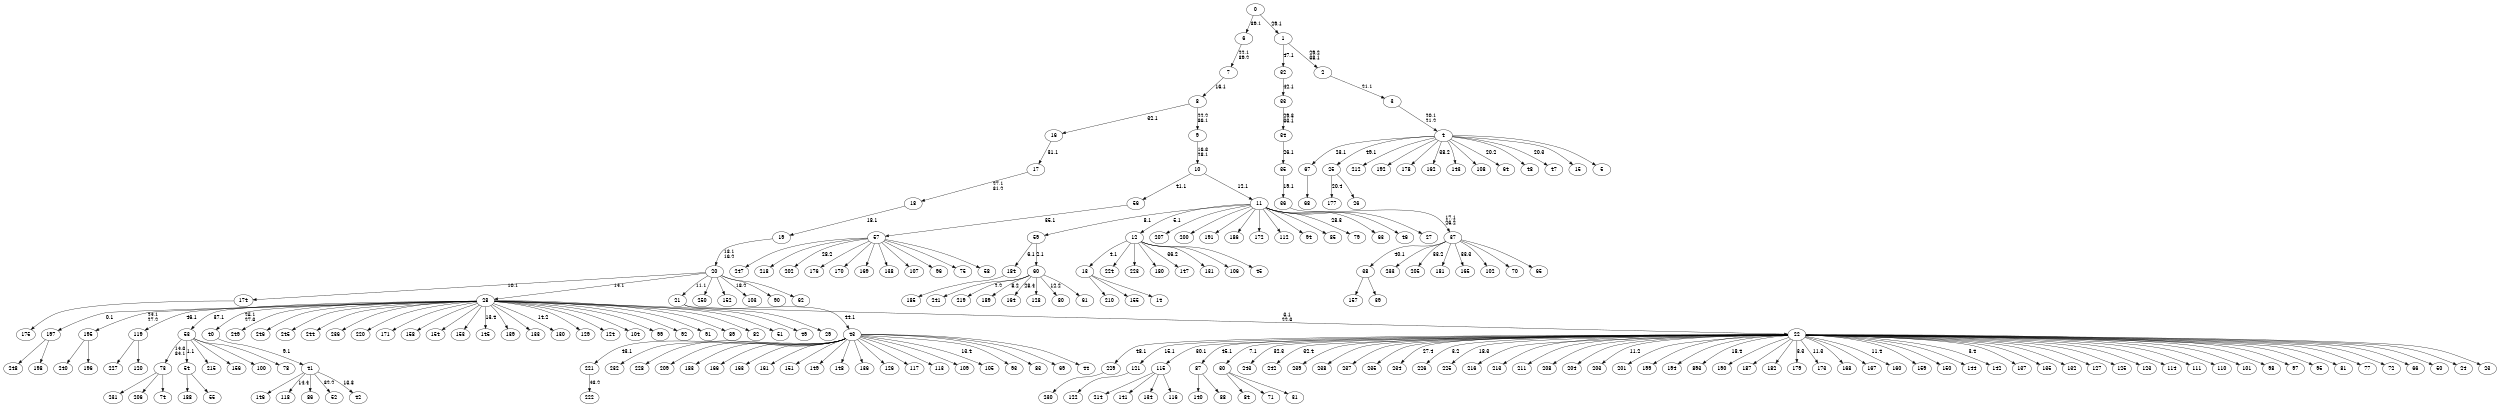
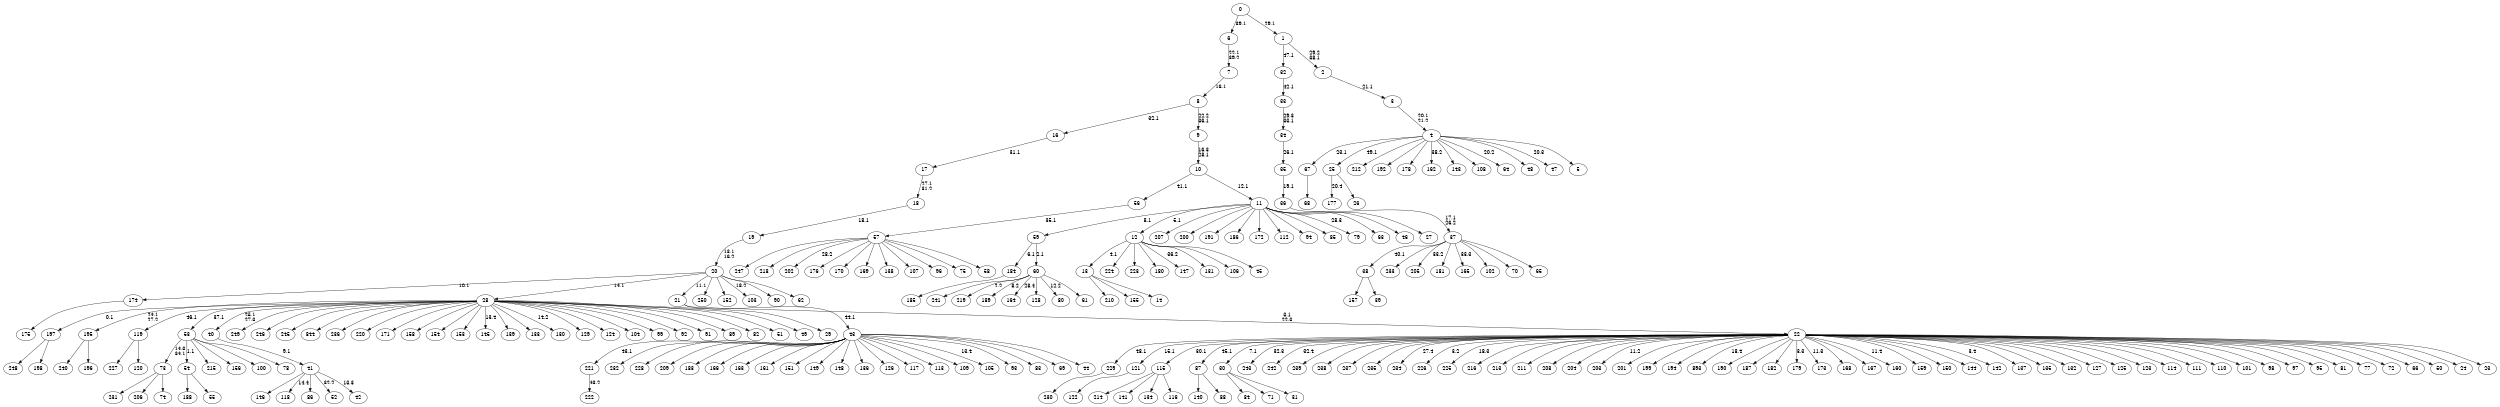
  digraph {
    229
    230
    221
    222
    197
    248
    198
    195
    240
    196
    184
    185
    174
    175
    121
    122
    119
    227
    120
    115
    214
    141
    134
    116
    87
    140
    88
    73
    231
    206
    74
    67
    68
    60
    241
    219
    189
    164
    128
    80
    61
    59
    57
    247
    218
    202
    176
    170
    169
    138
    107
    96
    75
    58
    56
    54
    188
    55
    53
    215
    156
    100
    78
    43
    232
    228
    209
    183
    166
    163
    161
    151
    149
    148
    136
    126
    117
    113
    109
    105
    93
    83
    69
    44
    41
    146
    118
    86
    52
    42
    40
    38
    157
    39
    37
    233
    205
    181
    165
    102
    70
    65
    36
    35
    34
    33
    32
    30
    84
    71
    31
    28
    249
    246
    245
-   244
+   244 [label=844]
    236
    220
    171
    158
    154
    153
    145
    139
    133
    130
    129
    124
    104
    99
    92
    91
    89
    82
    51
    49
    29
    25
    177
    26
    22
    243
    242
    239
    238
    237
    235
    234
    226
    225
    216
    213
    211
    208
    204
    203
    201
    199
    194
    n160 [label=893]
    190
    187
    182
    179
    173
    168
    167
    160
    159
    150
    144
    142
    137
    135
    132
    127
    125
    123
    114
    111
    110
    101
    98
    97
    95
    81
    77
    72
    66
    50
    24
    23
    21
    20
    250
    152
    103
    90
    62
    19
    18
    17
    16
    13
    210
    155
    14
    12
    224
    223
    180
    147
    131
    106
    45
    11
    207
    200
    191
    186
    172
    112
    94
    85
    79
    63
    46
    27
    10
    9
    8
    7
    6
    4
    212
    192
    178
    162
    143
    108
    64
    48
    47
-   15
    5
    3
    2
    1
    0
    229 -> 230
    221 -> 222 [label="43,2"]
    197 -> 248
    197 -> 198
    195 -> 240
    195 -> 196
    184 -> 185
    174 -> 175
    121 -> 122
    119 -> 227
    119 -> 120
    115 -> 214
    115 -> 141
    115 -> 134
    115 -> 116
    87 -> 140
    87 -> 88
    73 -> 231
    73 -> 206
    73 -> 74
    67 -> 68
    60 -> 241
    60 -> 219 [label="2,2"]
    60 -> 189 [label="8,2"]
    60 -> 164 [label="28,4"]
    60 -> 128
    60 -> 80 [label="12,2"]
    60 -> 61
    59 -> 184 [label="6,1"]
    59 -> 60 [label="2,1"]
    57 -> 247
    57 -> 218
    57 -> 202 [label="28,2"]
    57 -> 176
    57 -> 170
    57 -> 169
    57 -> 138
    57 -> 107
    57 -> 96
    57 -> 75
    57 -> 58
    56 -> 57 [label="35,1"]
    54 -> 188
    54 -> 55
    53 -> 73 [label="14,3\n34,1"]
    53 -> 54 [label="1,1"]
    53 -> 215
    53 -> 156
    53 -> 100
    53 -> 78
    43 -> 221 [label="43,1"]
    43 -> 232
    43 -> 228
    43 -> 209
    43 -> 183
    43 -> 166
    43 -> 163
    43 -> 161
    43 -> 151
    43 -> 149
    43 -> 148
    43 -> 136
    43 -> 126
    43 -> 117
    43 -> 113
    43 -> 109
    43 -> 105 [label="13,4"]
    43 -> 93
    43 -> 83
    43 -> 69
    43 -> 44
    41 -> 146
    41 -> 118 [label="14,4"]
    41 -> 86
    41 -> 52 [label="32,2"]
    41 -> 42 [label="13,3"]
    40 -> 41 [label="9,1"]
    38 -> 157
    38 -> 39
    37 -> 38 [label="40,1"]
    37 -> 233
    37 -> 205 [label="33,2"]
    37 -> 181
    37 -> 165 [label="33,3"]
    37 -> 102
    37 -> 70
    37 -> 65
    36 -> 37 [label="17,1\n26,2"]
    35 -> 36 [label="19,1"]
    34 -> 35 [label="26,1"]
    33 -> 34 [label="29,3\n33,1"]
    32 -> 33 [label="42,1"]
    30 -> 84
    30 -> 71
    30 -> 31
    28 -> 197 [label="0,1"]
    28 -> 195 [label="24,1\n27,2"]
    28 -> 119 [label="46,1"]
    28 -> 53 [label="37,1"]
    28 -> 40 [label="25,1\n27,3"]
    28 -> 249
    28 -> 246
    28 -> 245
    28 -> 244
    28 -> 236
    28 -> 220
    28 -> 171
    28 -> 158
    28 -> 154
    28 -> 153
    28 -> 145 [label="13,4"]
    28 -> 139
    28 -> 133
    28 -> 130 [label="14,2"]
    28 -> 129
    28 -> 124
    28 -> 104
    28 -> 99
    28 -> 92
    28 -> 91
    28 -> 89
    28 -> 82
    28 -> 51
    28 -> 49
    28 -> 29
    25 -> 177 [label="20,4"]
    25 -> 26
    22 -> 229 [label="48,1"]
    22 -> 121 [label="15,1"]
    22 -> 115 [label="30,1"]
    22 -> 87 [label="45,1"]
    22 -> 30 [label="7,1"]
    22 -> 243 [label="32,3"]
    22 -> 242 [label="32,4"]
    22 -> 239
    22 -> 238
    22 -> 237
    22 -> 235
    22 -> 234 [label="27,4"]
    22 -> 226 [label="3,2"]
    22 -> 225 [label="18,3"]
    22 -> 216
    22 -> 213
    22 -> 211
    22 -> 208
    22 -> 204
    22 -> 203 [label="11,2"]
    22 -> 201
    22 -> 199
    22 -> 194
    22 -> n160 [label="18,4"]
    22 -> 190
    22 -> 187
    22 -> 182
    22 -> 179 [label="3,3"]
    22 -> 173 [label="11,3"]
    22 -> 168
    22 -> 167
    22 -> 160 [label="11,4"]
    22 -> 159
    22 -> 150
    22 -> 144
    22 -> 142 [label="3,4"]
    22 -> 137
    22 -> 135
    22 -> 132
    22 -> 127
    22 -> 125
    22 -> 123
    22 -> 114
    22 -> 111
    22 -> 110
    22 -> 101
    22 -> 98
    22 -> 97
    22 -> 95
    22 -> 81
    22 -> 77
    22 -> 72
    22 -> 66
    22 -> 50
    22 -> 24
    22 -> 23
    21 -> 43 [label="44,1"]
    21 -> 22 [label="3,1\n22,3"]
    20 -> 174 [label="10,1"]
    20 -> 28 [label="14,1"]
    20 -> 21 [label="11,1"]
    20 -> 250
    20 -> 152
    20 -> 103 [label="18,2"]
    20 -> 90
    20 -> 62
    19 -> 20 [label="13,1\n16,2"]
    18 -> 19 [label="18,1"]
    17 -> 18 [label="27,1\n31,2"]
    16 -> 17 [label="31,1"]
    13 -> 210
    13 -> 155
    13 -> 14
    12 -> 13 [label="4,1"]
    12 -> 224
    12 -> 223
    12 -> 180
    12 -> 147 [label="36,2"]
    12 -> 131
    12 -> 106
    12 -> 45
    11 -> 59 [label="8,1"]
    11 -> 12 [label="5,1"]
    11 -> 207
    11 -> 200
    11 -> 191
    11 -> 186
    11 -> 172
    11 -> 112
    11 -> 94
    11 -> 85
    11 -> 79 [label="28,3"]
    11 -> 63
    11 -> 46
    11 -> 27
    10 -> 56 [label="41,1"]
    10 -> 11 [label="12,1"]
    9 -> 10 [label="16,3\n28,1"]
    8 -> 16 [label="32,1"]
    8 -> 9 [label="22,2\n36,1"]
    7 -> 8 [label="16,1"]
    6 -> 7 [label="22,1\n39,2"]
    4 -> 67 [label="23,1"]
    4 -> 25 [label="49,1"]
    4 -> 212
    4 -> 192
    4 -> 178
    4 -> 162 [label="38,2"]
    4 -> 143
    4 -> 108
    4 -> 64 [label="20,2"]
    4 -> 48
    4 -> 47 [label="20,3"]
-   4 -> 15
    4 -> 5
    3 -> 4 [label="20,1\n21,2"]
    2 -> 3 [label="21,1"]
    1 -> 32 [label="47,1"]
    1 -> 2 [label="29,2\n38,1"]
    0 -> 6 [label="39,1"]
    0 -> 1 [label="29,1"]
  }
